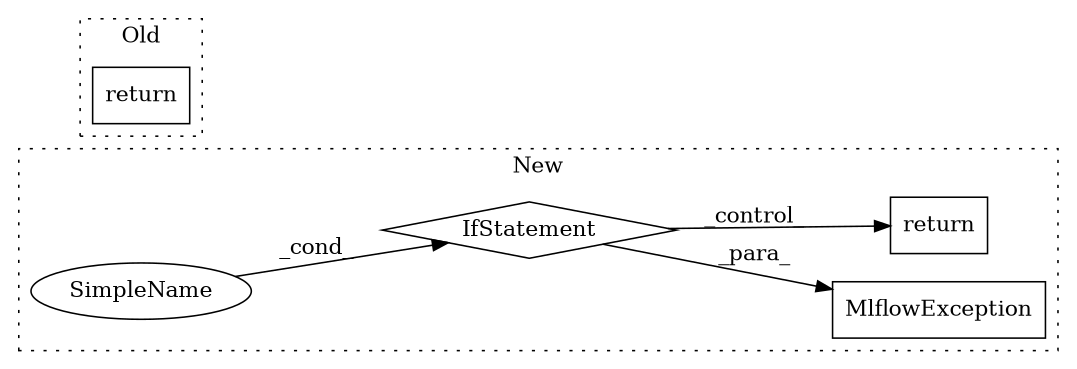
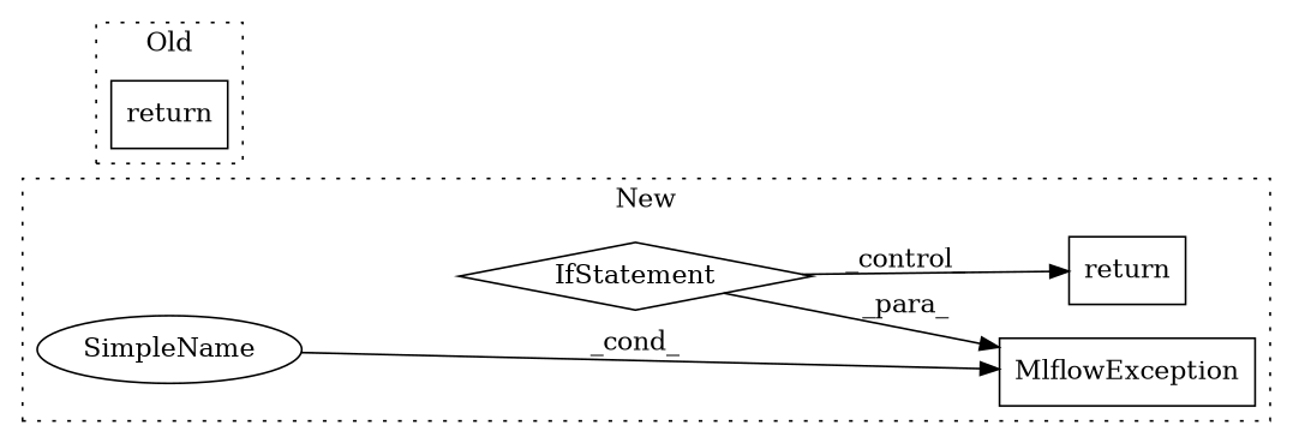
  digraph {
    rankdir=LR
    node [a=41 l=7 shape=box]
    n1 [a=32 l="16,1" label=MlflowException s="3628,3782"]
    n2 [a=42 label=SimpleName shape=ellipse l=""]
    n3 [a=25 l="4,2" label=IfStatement s="3371,3400" shape=diamond]
    n4 [label=return s=3907]
    n5 [label=return s=2594]
    subgraph cluster_1 {
      label=New
      style=dotted
      n1
      n2
      n3
      n4
    }
    subgraph cluster_2 {
      label=Old
      style=dotted
      n5
    }
-   n2 -> n3 [label=_cond_]
+   n2 -> n1 [label=_cond_]
    n3 -> n1 [label=_para_]
    n3 -> n4 [label=_control_]
  }
